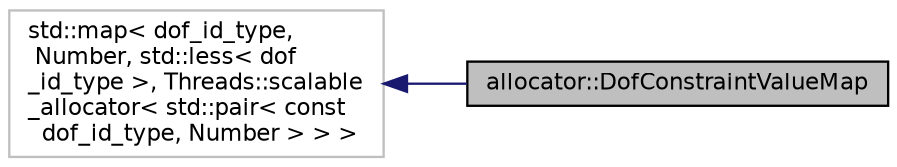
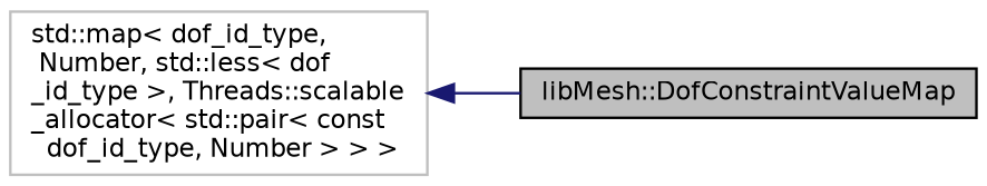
  digraph {
    rankdir=LR
    node [fontname=Helvetica fontsize=10 shape=record style=filled]
-   n1 [color=black fillcolor=grey75 fontcolor=black height=0.2 label="allocator::DofConstraintValueMap" width=0.4]
+   n1 [color=black fillcolor=grey75 fontcolor=black height=0.2 label="libMesh::DofConstraintValueMap" width=0.4]
    n2 [color=grey75 fillcolor=white height=0.2 label="std::map\< dof_id_type,\l Number, std::less\< dof\l_id_type \>, Threads::scalable\l_allocator\< std::pair\< const\l dof_id_type, Number \> \> \>" width=0.4]
    n2 -> n1 [color=midnightblue dir=back fontname=Helvetica fontsize=10 labelfontname=Helvetica labelfontsize=10 style=solid]
  }
